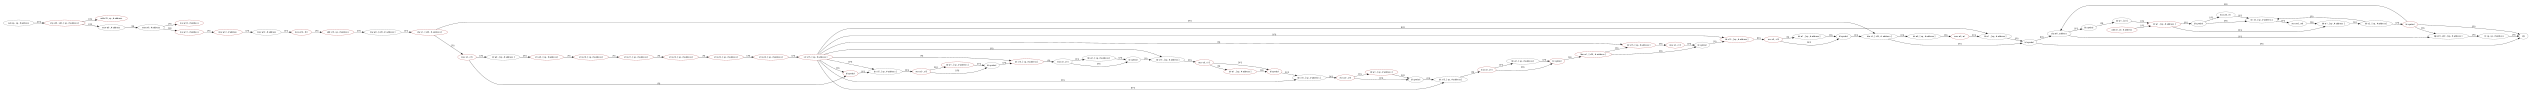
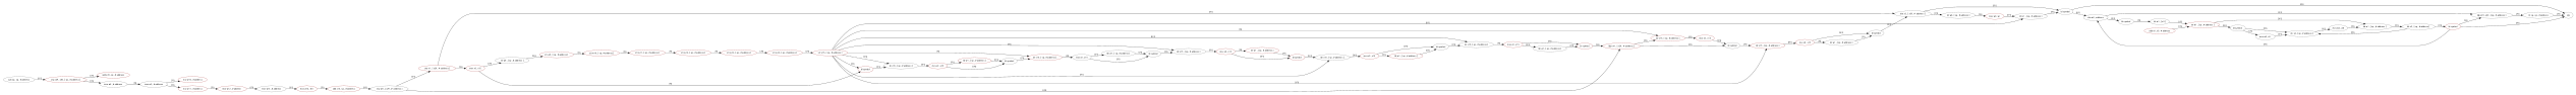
  digraph {
    fontname="Roboto Condensed"
    rankdir=LR
    node [color=brown fontname="Roboto Condensed"]
    edge [fontname="Roboto Condensed"]
    n1 [color=gray40 label="sub sp , sp , # address"]
    n2 [label="stp x29 , x30 , [ sp , # address ]"]
    n3 [label="add x29 , sp , # address"]
    n4 [color=gray40 label="mov w8 , # address"]
    n5 [color=gray40 label="mov w9 , # address"]
    n6 [label="mov w10 , # address"]
    n7 [label="mov w11 , # address"]
    n8 [label="mov w12 , # address"]
    n9 [color=gray40 label="mov w13 , # address"]
    n10 [label="mov w14 , # 0"]
    n11 [label="add x15 , sp , # address"]
    n12 [color=gray40 label="stur w0 , [ x29 , #- address ]"]
    n13 [label="stur x1 , [ x29 , #- address ]"]
    n14 [label="ldur w1 , [ x29 , #- address ]"]
    n15 [label="mov x0 , x15"]
    n16 [color=gray40 label="ldur x2 , [ x29 , #- address ]"]
    n17 [label="ldr x15 , [ sp , # address ]"]
    n18 [color=gray40 label="bl symbol"]
    n19 [color=gray40 label="str w8 , [ sp , # address ]"]
    n20 [label="bl symbol"]
    n21 [color=gray40 label="ldr w8 , [ sp , # address ]"]
    n22 [color=gray40 label="bl symbol"]
    n23 [label="str w9 , [ sp , # address ]"]
    n24 [color=gray40 label="ldr x15 , [ sp , # address ]"]
    n25 [label="str w10 , [ sp , # address ]"]
    n26 [label="str w11 , [ sp , # address ]"]
    n27 [label="str w12 , [ sp , # address ]"]
    n28 [label="str w13 , [ sp , # address ]"]
    n29 [label="str w14 , [ sp , # address ]"]
    n30 [label="str x15 , [ sp , # address ]"]
    n31 [label="ldr x15 , [ sp , # address ]"]
    n32 [color=gray40 label="ldr x15 , [ sp , # address ]"]
    n33 [color=gray40 label="ldr x15 , [ sp , # address ]"]
    n34 [color=gray40 label="ldr x15 , [ sp , # address ]"]
    n35 [label="ldr x15 , [ sp , # address ]"]
    n36 [color=gray40 label="ldr x1 , [ sp , # address ]"]
    n37 [label="mov x0 , x15"]
    n38 [color=gray40 label="mov x0 , x15"]
    n39 [label="mov x0 , x15"]
    n40 [label="mov x0 , x15"]
    n41 [label="mov x0 , x15"]
    n42 [label="mov x0 , x15"]
    n43 [label="mov x0 , x15"]
    n44 [label="ldr w1 , [ sp , # address ]"]
    n45 [color=gray40 label="bl symbol"]
    n46 [color=gray40 label="ldr w1 , [ sp , # address ]"]
    n47 [color=gray40 label="bl symbol"]
    n48 [label="ldr w1 , [ sp , # address ]"]
    n49 [label="bl symbol"]
    n50 [label="ldr w1 , [ sp , # address ]"]
    n51 [color=gray40 label="bl symbol"]
    n52 [color=gray40 label="ldr w1 , [ sp , # address ]"]
    n53 [label="bl symbol"]
    n54 [color=gray40 label="ldr w1 , [ sp , # address ]"]
    n55 [color=gray40 label="bl symbol"]
    n56 [label="mov w0 , w8"]
    n57 [color=gray40 label="cbz w0 , address"]
    n58 [color=gray40 label=stp]
    n59 [color=gray40 label="ldp x29 , x30 , [ sp , # address ]"]
    n60 [color=gray40 label="bl symbol"]
    n61 [color=gray40 label="str sp , sp , # address"]
    n62 [color=gray40 label="ldr w1 , [ x0 ]"]
    n63 [label="str w1 , [ sp , # address ]"]
    n64 [color=gray40 label="bl symbol"]
    n65 [color=gray40 label="ldr w1 , [ sp , # address ]"]
    n66 [label="add x0 , x0 , # address"]
    n67 [color=gray40 label="mov w3 , # 0"]
    n68 [color=gray40 label="str x0 , [ sp , # address ]"]
    n69 [color=gray40 label="ldr x2 , [ sp , # address ]"]
    n70 [color=gray40 label="mov w0 , w8"]
    n71 [label="bl symbol"]
    n1 -> n2 [label=CFG]
    n2 -> n3 [label=CFG]
    n2 -> n4 [label=CFG]
    n4 -> n5 [label=CFG]
    n5 -> n6 [label=CFG]
    n5 -> n7 [label=CFG]
    n7 -> n8 [label=CFG]
    n8 -> n9 [label=CFG]
    n9 -> n10 [label=CFG]
    n10 -> n11 [label=CFG]
    n11 -> n12 [label=CFG]
    n12 -> n13 [label=CFG]
+   n12 -> n14 [label=DFG]
    n13 -> n15 [label=CFG]
    n13 -> n16 [label=DFG]
    n14 -> n17 [label=CFG]
    n14 -> n18 [label=DFG]
    n15 -> n19 [label=CFG]
    n15 -> n20 [label=DFG]
    n16 -> n21 [label=CFG]
    n16 -> n22 [label=DFG]
    n17 -> n42 [label=DFG]
    n18 -> n35 [label=CFG]
    n19 -> n23 [label=CFG]
    n20 -> n24 [label=CFG]
    n21 -> n56 [label=CFG]
    n22 -> n57 [label=DFG]
    n22 -> n58 [label=DFG]
    n23 -> n25 [label=CFG]
    n24 -> n37 [label=DFG]
    n25 -> n26 [label=CFG]
    n26 -> n27 [label=CFG]
    n27 -> n28 [label=CFG]
    n28 -> n29 [label=CFG]
    n29 -> n30 [label=CFG]
    n30 -> n17 [label=DFG]
    n30 -> n20 [label=CFG]
    n30 -> n24 [label=DFG]
    n30 -> n31 [label=DFG]
    n30 -> n32 [label=DFG]
    n30 -> n33 [label=DFG]
    n30 -> n34 [label=DFG]
    n30 -> n35 [label=DFG]
    n30 -> n36 [label=DFG]
    n31 -> n38 [label=DFG]
    n32 -> n39 [label=DFG]
    n33 -> n40 [label=DFG]
    n34 -> n41 [label=DFG]
    n35 -> n43 [label=DFG]
    n36 -> n22 [label=DFG]
    n37 -> n44 [label=CFG]
    n37 -> n45 [label=DFG]
    n38 -> n46 [label=CFG]
    n38 -> n47 [label=DFG]
    n39 -> n48 [label=CFG]
    n39 -> n49 [label=DFG]
    n40 -> n50 [label=CFG]
    n40 -> n51 [label=DFG]
    n41 -> n52 [label=CFG]
    n41 -> n53 [label=DFG]
    n42 -> n18 [label=DFG]
    n43 -> n54 [label=CFG]
    n43 -> n55 [label=DFG]
    n44 -> n45 [label=CFG]
    n45 -> n31 [label=CFG]
    n46 -> n47 [label=CFG]
    n47 -> n32 [label=CFG]
    n48 -> n49 [label=CFG]
    n49 -> n33 [label=CFG]
    n50 -> n51 [label=CFG]
    n51 -> n34 [label=CFG]
    n52 -> n53 [label=CFG]
    n53 -> n14 [label=CFG]
    n54 -> n55 [label=CFG]
    n55 -> n16 [label=CFG]
    n56 -> n36 [label=CFG]
    n57 -> n59 [label=CFG]
    n57 -> n60 [label=CFG]
    n59 -> n61 [label=CFG]
    n60 -> n62 [label=DFG]
    n61 -> n58 [label=CFG]
    n62 -> n63 [label=CFG]
    n63 -> n64 [label=CFG]
    n63 -> n65 [label=DFG]
    n64 -> n67 [label=CFG]
    n64 -> n68 [label=DFG]
    n65 -> n69 [label=CFG]
    n66 -> n63 [label=CFG]
    n67 -> n68 [label=CFG]
    n68 -> n70 [label=CFG]
    n69 -> n68 [label=DFG]
    n69 -> n71 [label=CFG]
    n70 -> n65 [label=CFG]
    n71 -> n57 [label=DFG]
    n71 -> n58 [label=DFG]
    n71 -> n59 [label=CFG]
  }
